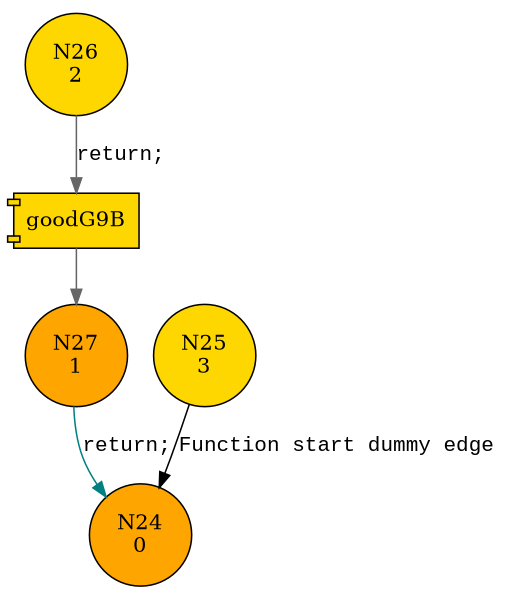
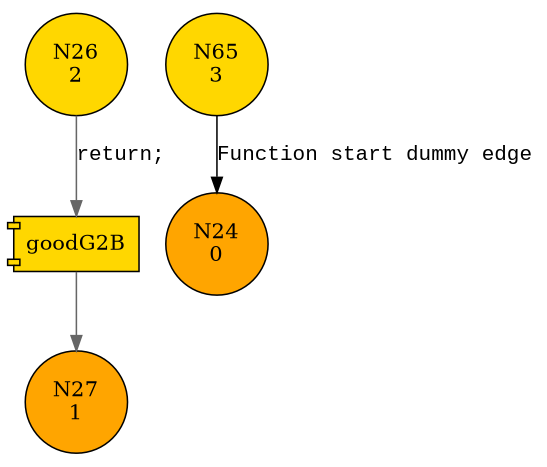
  digraph {
    node [fillcolor=gold shape=circle style=filled]
    edge [color=gray40 fontname="Courier New"]
    n1 [label="N26\n2"]
-   n2 [label=goodG9B shape=component]
+   n2 [label=goodG2B shape=component]
    n3 [fillcolor=orange label="N27\n1"]
    n4 [fillcolor=orange label="N24\n0"]
-   n5 [label="N25\n3"]
+   n5 [label="N65\n3"]
    n1 -> n2 [label="return;"]
    n2 -> n3
-   n3 -> n4 [color=teal label="return;"]
    n5 -> n4 [color=black label="Function start dummy edge"]
  }
